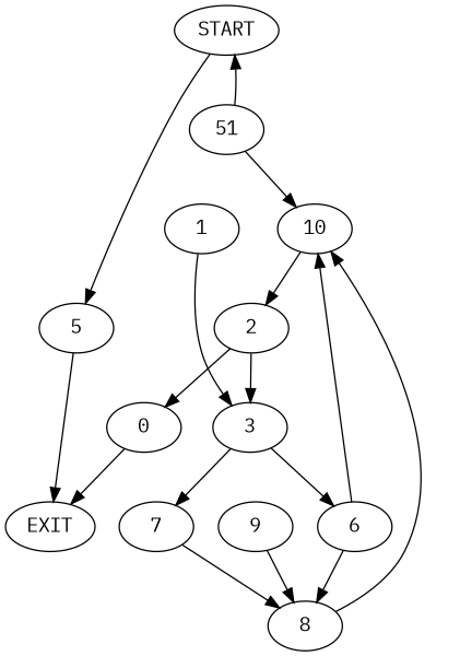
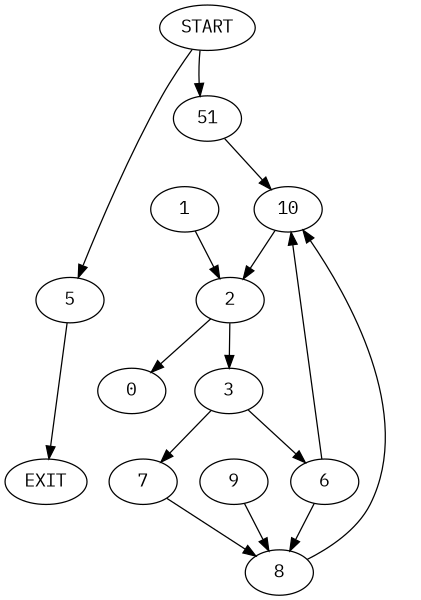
  digraph {
    fontname="IBM Plex Mono"
    node [fontname="IBM Plex Mono"]
    edge [fontname="IBM Plex Mono"]
    n1 [label=START]
    5
    n3 [label=51]
    1
    2
    n6 [label=EXIT]
    10
    3
    n9 [label=0]
    6
    7
    8
    9
    n1 -> 5
-   n3 -> n1
+   n1 -> n3
    5 -> n6
    n3 -> 10
-   1 -> 3
+   1 -> 2
    2 -> 3
    2 -> n9
    10 -> 2
    3 -> 6
    3 -> 7
-   n9 -> n6
    6 -> 10
    6 -> 8
    7 -> 8
    8 -> 10
    9 -> 8
  }
